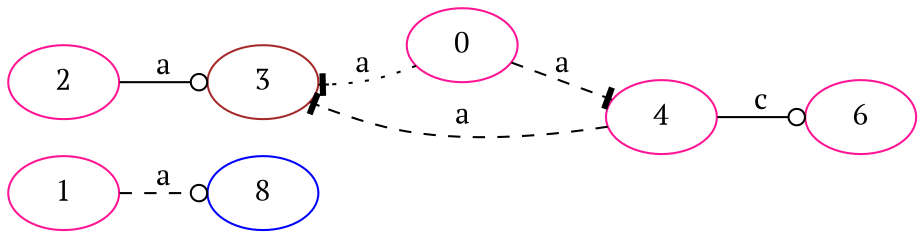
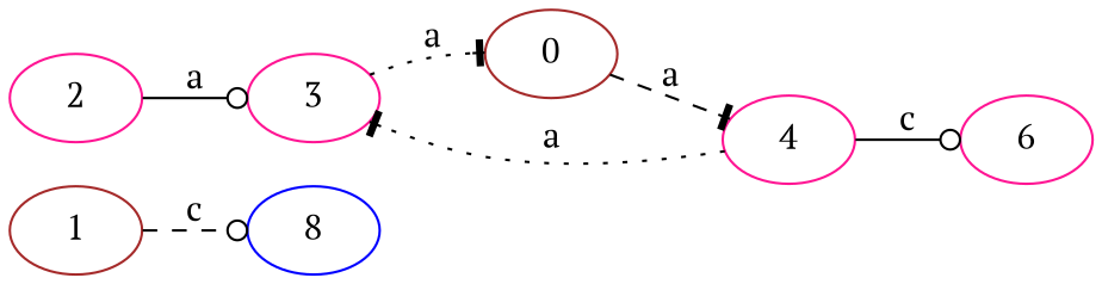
  strict digraph {
    fontname="PT Serif"
    rankdir=LR
    node [color=deeppink fontname="PT Serif"]
    edge [arrowhead=odot fontname="PT Serif" style=dashed]
    8 [color=blue]
-   1
-   3 [color=brown]
+   1 [color=brown]
+   3
    2
    4
    6
-   0
-   1 -> 8 [label=a]
+   0 [color=brown]
+   1 -> 8 [label=c]
    2 -> 3 [label=a style=solid]
-   4 -> 3 [arrowhead=tee label=a]
+   4 -> 3 [arrowhead=tee label=a style=dotted]
    4 -> 6 [label=c style=solid]
-   0 -> 3 [arrowhead=tee label=a style=dotted]
+   3 -> 0 [arrowhead=tee label=a style=dotted]
    0 -> 4 [arrowhead=tee label=a]
  }
